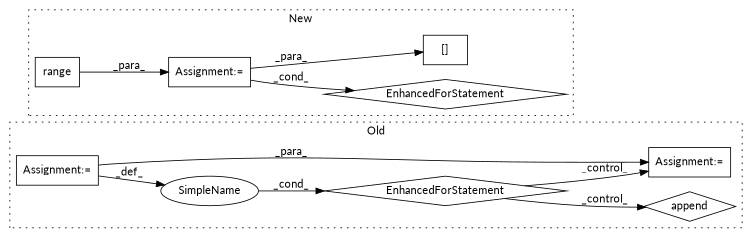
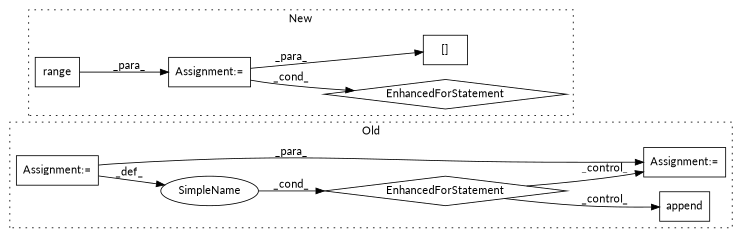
  digraph {
    rankdir=LR
    fontname=Lato
    node [a=7 l="57,2" s="2154,2239" shape=box fontname=Lato]
    edge [fontname=Lato]
-   n1 [a=32 l="7,1" label=append s="2593,2606" shape=diamond]
+   n1 [a=32 l="7,1" label=append s="2593,2606"]
    n2 [a=70 label=EnhancedForStatement shape=diamond]
    n3 [a=42 l=5 label=SimpleName s=2215 shape=ellipse]
    n4 [label="Assignment:="]
    n5 [l="61,2" label="Assignment:=" s="2404,2502"]
    n6 [a=32 l="6,1" label=range s="2465,2473"]
    n7 [l=25 label="Assignment:=" s=2458]
    n8 [a=70 label=EnhancedForStatement s="2520,2628" shape=diamond]
    n9 [a=2 l="17,1" label="[]" s="2365,2383"]
    subgraph cluster_1 {
      label=Old
      style=dotted
      n1
      n2
      n3
      n4
      n5
    }
    subgraph cluster_2 {
      label=New
      style=dotted
      n6
      n7
      n8
      n9
    }
    n2 -> n1 [label=_control_]
    n2 -> n5 [label=_control_]
    n3 -> n2 [label=_cond_]
    n4 -> n3 [label=_def_]
    n4 -> n5 [label=_para_]
    n6 -> n7 [label=_para_]
    n7 -> n8 [label=_cond_]
    n7 -> n9 [label=_para_]
  }
